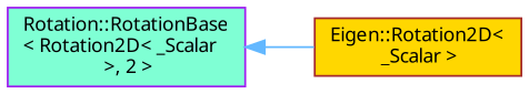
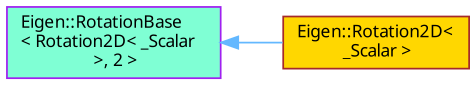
  digraph {
    rankdir=LR
    fontname="Noto Sans"
    node [fontname="Noto Sans" fontsize=10 shape=box style=filled]
-   n1 [color=purple fillcolor=aquamarine height=0.2 label="Rotation::RotationBase\l\< Rotation2D\< _Scalar\l \>, 2 \>" width=0.4]
+   n1 [color=purple fillcolor=aquamarine height=0.2 label="Eigen::RotationBase\l\< Rotation2D\< _Scalar\l \>, 2 \>" width=0.4]
    n2 [color=brown fillcolor=gold height=0.2 label="Eigen::Rotation2D\<\l _Scalar \>" width=0.4]
    n1 -> n2 [color=steelblue1 dir=back fontname="Noto Sans" fontsize=10 labelfontname=Helvetica labelfontsize=10 style=solid]
  }
